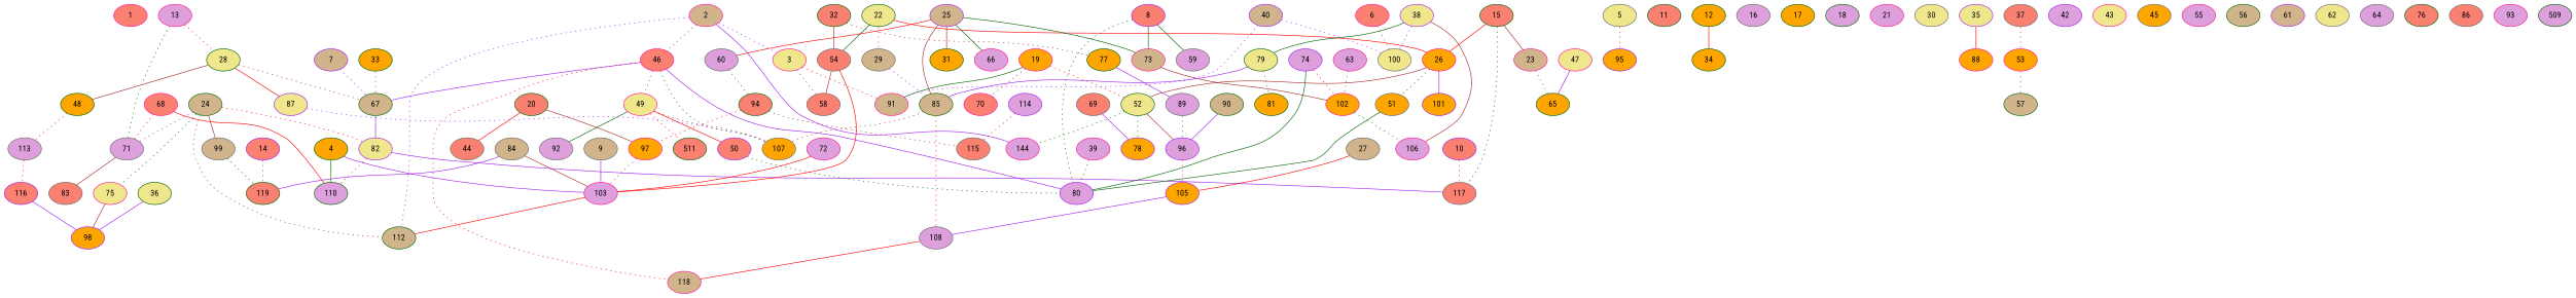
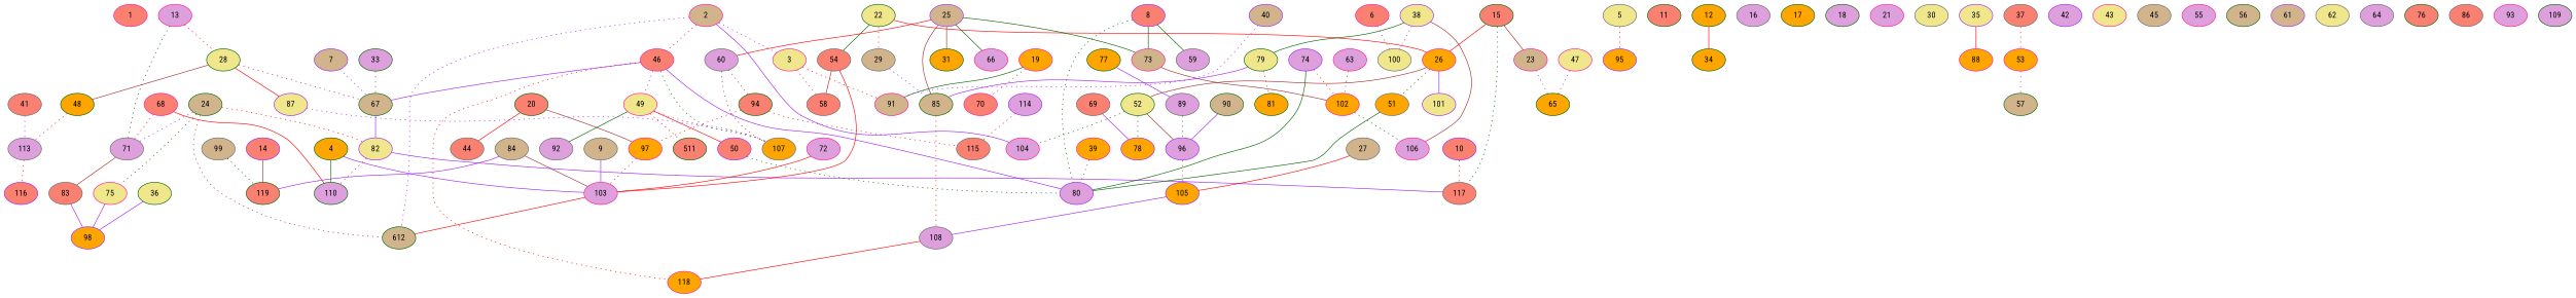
  graph {
    fontname="Roboto Condensed"
    node [color=darkgreen fillcolor=salmon fontname="Roboto Condensed" style=filled]
    edge [color=red fontname="Roboto Condensed" style=dotted]
    1 [color=deeppink]
    2 [color=deeppink fillcolor=tan]
    3 [color=deeppink fillcolor=khaki]
    46 [color=deeppink]
-   104 [color=deeppink fillcolor=plum label=144]
-   112 [fillcolor=tan]
+   104 [color=deeppink fillcolor=plum]
+   112 [fillcolor=tan label=612]
    58 [color=gray40]
    91 [color=deeppink fillcolor=tan]
    67 [fillcolor=tan]
    80 [color=purple fillcolor=plum]
    49 [color=deeppink fillcolor=khaki]
    107 [color=gray40 fillcolor=orange]
-   118 [color=deeppink fillcolor=tan]
+   118 [color=deeppink fillcolor=orange]
    4 [fillcolor=orange]
    103 [color=deeppink fillcolor=plum]
    110 [fillcolor=plum]
    5 [color=gray40 fillcolor=khaki]
    95 [color=purple fillcolor=orange]
    6 [color=deeppink]
    100 [color=gray40 fillcolor=khaki]
    7 [color=purple fillcolor=tan]
    82 [color=purple fillcolor=khaki]
    8 [color=purple]
    59 [color=gray40 fillcolor=plum]
    73 [color=deeppink fillcolor=tan]
    102 [color=deeppink fillcolor=orange]
    9 [color=gray40 fillcolor=tan]
    10 [color=purple]
    117 [color=gray40]
    11
    12 [fillcolor=orange]
    34 [fillcolor=orange]
    13 [color=deeppink fillcolor=plum]
    28 [fillcolor=khaki]
    71 [color=gray40 fillcolor=plum]
    48 [fillcolor=orange]
    87 [color=purple fillcolor=khaki]
    83 [color=gray40]
    14 [color=purple]
    119
    15
    23 [color=deeppink fillcolor=tan]
    26 [color=deeppink fillcolor=orange]
    65 [fillcolor=orange]
    52 [fillcolor=khaki]
    51 [color=gray40 fillcolor=orange]
-   101 [color=purple fillcolor=orange]
+   101 [color=purple fillcolor=khaki]
    16 [color=gray40 fillcolor=plum]
    17 [fillcolor=orange]
    18 [fillcolor=plum]
    19 [color=deeppink fillcolor=orange]
    70 [color=deeppink]
    78 [color=purple fillcolor=orange]
    96 [color=purple fillcolor=plum]
    44 [color=gray40]
    20
    97 [color=deeppink fillcolor=orange]
    21 [color=deeppink fillcolor=plum]
    22 [fillcolor=khaki]
    29 [color=gray40 fillcolor=tan]
    54 [color=gray40]
    85 [fillcolor=tan]
    24 [fillcolor=tan]
    75 [color=deeppink fillcolor=khaki]
    99 [color=gray40 fillcolor=tan]
    98 [color=purple fillcolor=orange]
    25 [color=purple fillcolor=tan]
    31 [fillcolor=orange]
    60 [color=gray40 fillcolor=plum]
    66 [color=deeppink fillcolor=plum]
    94
    108 [color=gray40 fillcolor=plum]
    27 [color=gray40 fillcolor=tan]
    105 [color=purple fillcolor=orange]
    113 [color=gray40 fillcolor=plum]
    30 [color=gray40 fillcolor=khaki]
-   32
    77 [fillcolor=orange]
    89 [color=gray40 fillcolor=plum]
-   33 [fillcolor=orange]
+   33 [fillcolor=plum]
    35 [color=purple fillcolor=khaki]
    88 [color=deeppink fillcolor=orange]
    36 [fillcolor=khaki]
    37 [color=gray40]
    53 [color=deeppink fillcolor=orange]
    57 [fillcolor=tan]
    38 [color=purple fillcolor=khaki]
    79 [fillcolor=khaki]
    106 [color=deeppink fillcolor=plum]
    81 [fillcolor=orange]
-   39 [color=deeppink fillcolor=plum]
+   39 [color=deeppink fillcolor=orange]
    40 [color=purple fillcolor=tan]
+   41 [color=gray40]
    116 [color=purple]
    42 [color=purple fillcolor=plum]
    43 [color=deeppink fillcolor=khaki]
-   45 [color=gray40 fillcolor=orange]
+   45 [color=gray40 fillcolor=tan]
    50 [color=purple]
    92 [color=gray40 fillcolor=plum]
    n100 [label=511]
    47 [color=deeppink fillcolor=khaki]
    55 [color=deeppink fillcolor=plum]
    56 [fillcolor=tan]
    115 [color=gray40]
    61 [color=purple fillcolor=tan]
    62 [color=gray40 fillcolor=khaki]
    63 [color=deeppink fillcolor=plum]
    64 [color=gray40 fillcolor=plum]
    68 [color=deeppink]
    69 [color=gray40]
    72 [color=deeppink fillcolor=plum]
    74 [color=purple fillcolor=plum]
    76
    84 [color=gray40 fillcolor=tan]
    86 [color=gray40]
    90 [fillcolor=tan]
    93 [color=deeppink fillcolor=plum]
-   109 [fillcolor=plum label=509]
+   109 [fillcolor=plum]
    114 [color=purple fillcolor=plum]
    2 -- 3 [color=purple]
    2 -- 46 [color=brown]
    2 -- 104 [color=purple style=solid]
    2 -- 112 [color=purple]
    3 -- 58 [color=brown]
    3 -- 91
    46 -- 67 [color=purple style=solid]
    46 -- 80 [color=purple style=solid]
    46 -- 49 [color=purple]
    46 -- 107 [color=darkgreen]
    46 -- 118
    67 -- 82 [color=purple style=solid]
    49 -- 107 [color=brown]
    49 -- 50 [style=solid]
    49 -- 92 [color=darkgreen style=solid]
    49 -- n100
    4 -- 103 [color=purple style=solid]
    4 -- 110 [color=darkgreen style=solid]
    103 -- 112 [style=solid]
    5 -- 95
    6 -- 100 [color=brown]
    7 -- 67 [color=purple]
    82 -- 110
    82 -- 117 [color=purple style=solid]
    8 -- 80 [color=darkgreen]
    8 -- 59 [color=darkgreen style=solid]
    8 -- 73 [color=darkgreen style=solid]
    73 -- 102 [color=brown style=solid]
    102 -- 106 [color=darkgreen]
    9 -- 103 [color=purple style=solid]
    10 -- 117
    12 -- 34 [style=solid]
    13 -- 28
    13 -- 71 [color=darkgreen]
    28 -- 67 [color=brown]
    28 -- 48 [color=brown style=solid]
    28 -- 87 [style=solid]
    71 -- 83 [color=brown style=solid]
    48 -- 113
    87 -- 107 [color=purple]
-   116 -- 98 [color=purple style=solid]
-   14 -- 119 [color=brown]
+   83 -- 98 [color=purple style=solid]
+   14 -- 119 [color=brown style=solid]
    15 -- 117 [color=darkgreen]
    15 -- 23 [color=brown style=solid]
    15 -- 26 [style=solid]
    23 -- 65 [color=purple]
    26 -- 52 [color=brown style=solid]
    26 -- 51 [color=darkgreen]
    26 -- 101 [color=purple style=solid]
    52 -- 104 [color=darkgreen]
    52 -- 78 [color=darkgreen]
    52 -- 96 [color=brown style=solid]
    51 -- 80 [color=darkgreen style=solid]
    19 -- 91 [color=darkgreen style=solid]
-   19 -- 52
    19 -- 70 [color=brown]
    96 -- 105
    20 -- 44 [style=solid]
    20 -- 97 [color=brown style=solid]
    97 -- 103 [color=brown]
    22 -- 26 [style=solid]
    22 -- 29
    22 -- 54 [color=darkgreen style=solid]
    29 -- 85 [color=purple]
    54 -- 58 [color=brown style=solid]
    54 -- 103 [style=solid]
-   85 -- 107 [color=brown]
+   60 -- 107 [color=brown]
    85 -- 108
    24 -- 112 [color=brown]
    24 -- 82
    24 -- 71 [color=purple]
    24 -- 75 [color=darkgreen]
-   24 -- 99 [color=brown style=solid]
-   75 -- 98 [color=brown style=solid]
+   75 -- 98 [color=purple style=solid]
    99 -- 119 [color=darkgreen]
    25 -- 73 [color=darkgreen style=solid]
    25 -- 85 [color=brown style=solid]
    25 -- 31 [color=brown style=solid]
    25 -- 60 [style=solid]
    25 -- 66 [color=darkgreen style=solid]
    60 -- 94 [color=brown]
    94 -- 97
    94 -- 115 [color=brown]
    108 -- 118 [style=solid]
    27 -- 105 [style=solid]
    105 -- 108 [color=purple style=solid]
    113 -- 116
-   32 -- 54 [color=brown style=solid]
-   32 -- 77 [color=brown]
    77 -- 89 [color=purple style=solid]
    89 -- 96 [color=darkgreen]
    33 -- 67 [color=brown]
    35 -- 88 [style=solid]
    36 -- 98 [color=purple style=solid]
    37 -- 53
    53 -- 57 [color=purple]
    38 -- 100 [color=purple]
    38 -- 79 [color=darkgreen style=solid]
    38 -- 106 [color=brown style=solid]
    79 -- 85 [color=purple style=solid]
    79 -- 81 [color=brown]
    39 -- 80 [color=brown]
    40 -- 91 [color=purple]
-   40 -- 100 [color=purple]
+   41 -- 113 [color=purple]
    50 -- 80 [color=darkgreen]
-   47 -- 65 [color=purple style=solid]
+   47 -- 65 [color=purple]
    63 -- 102 [color=brown]
    68 -- 110 [style=solid]
    68 -- 71
    69 -- 78 [color=purple style=solid]
    72 -- 103 [style=solid]
    74 -- 80 [color=darkgreen style=solid]
    74 -- 102
    84 -- 103 [color=brown style=solid]
    84 -- 119 [color=purple style=solid]
    90 -- 96 [color=purple style=solid]
    114 -- 115
  }
